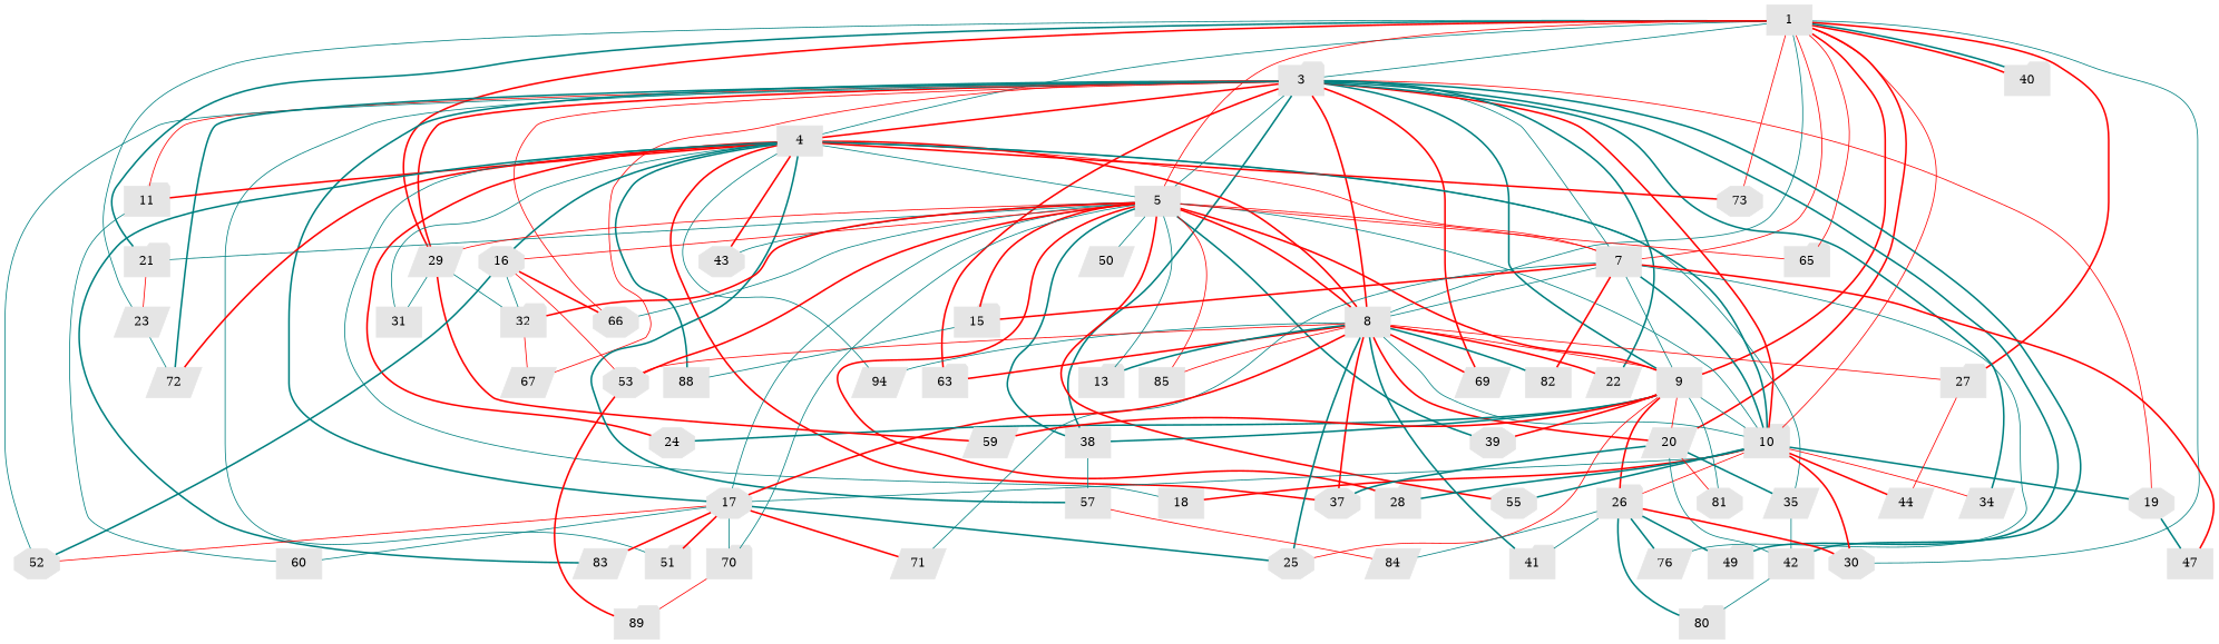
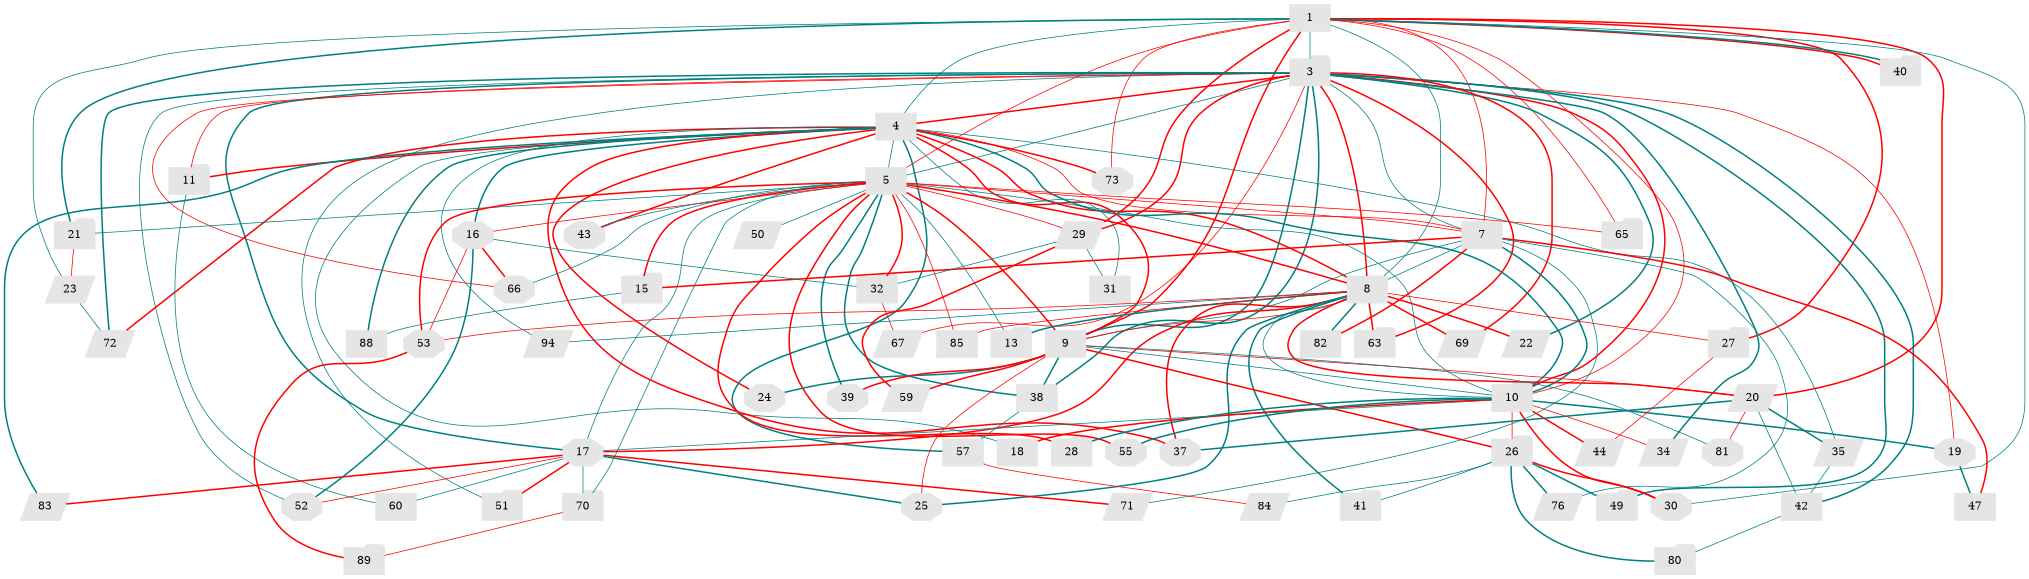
  graph {
    node [color=gray90 shape=folder style=filled]
    edge [color=teal style=bold]
    1 [shape=box super="+2"]
    3 [super="+54"]
    4 [shape=box super="+12"]
    5 [shape=box super="+6"]
    7 [shape=box super="+68"]
    8 [shape=box super="+46"]
    9 [shape=box super="+36"]
    10 [super="+79"]
    20 [shape=parallelogram super="+86"]
    21
    23 [shape=parallelogram]
    27
    29 [shape=parallelogram super="+33"]
    30 [shape=octagon]
    40
    65
    73 [shape=octagon]
    11
    17 [shape=octagon super="+45"]
    19 [shape=octagon]
    22 [shape=parallelogram]
    34 [shape=parallelogram]
    38 [shape=box super="+75"]
    42 [shape=box super="+62"]
    49
    51
    52 [shape=octagon super="+56"]
    63
    66 [shape=octagon super="+77"]
    67 [shape=parallelogram]
    69 [shape=parallelogram]
    72 [shape=parallelogram super="+87"]
    n33 [label=94 shape=parallelogram super="+78"]
    16 [shape=octagon]
    18 [shape=box]
    24 [shape=octagon]
    31 [shape=box]
    35 [shape=parallelogram]
    37 [shape=octagon super="+48"]
    43 [shape=octagon]
    57 [shape=box]
    83 [shape=parallelogram]
    88 [shape=box]
    13
    15
    28
    32 [super="+61"]
    39 [shape=octagon]
    50 [shape=parallelogram]
    53 [shape=octagon super="+58"]
    55 [shape=octagon]
    70
    85 [shape=box]
    47 [shape=box]
    71 [shape=parallelogram]
    76 [shape=parallelogram]
    82 [shape=box]
    25 [shape=octagon]
    41
    26 [super="+74"]
    59 [shape=parallelogram super="+64"]
    81 [shape=octagon]
    44 [shape=parallelogram]
    60 [shape=box]
    80
    84 [shape=parallelogram]
    89
    1 -- 3 [style=solid weight=2]
    1 -- 4 [style=solid weight=2]
    1 -- 5 [color=red style=solid weight=4]
    1 -- 7 [color=red style=solid weight=2]
    1 -- 8 [style=solid weight=2]
    1 -- 9 [color=red weight=2]
    1 -- 10 [color=red style=solid weight=2]
    1 -- 20 [color=red]
    1 -- 21
    1 -- 23 [style=solid]
    1 -- 27 [color=red]
    1 -- 29 [color=red]
    1 -- 30 [style=solid]
    1 -- 40 [color=red]
    1 -- 40
    1 -- 65 [color=red style=solid]
    1 -- 73 [color=red style=solid]
    3 -- 4 [color=red weight=2]
    3 -- 5 [style=solid weight=2]
    3 -- 7 [style=solid]
    3 -- 8 [color=red]
    3 -- 9
    3 -- 10 [color=red]
    3 -- 29 [color=red]
    3 -- 11 [color=red style=solid]
    3 -- 17
    3 -- 19 [color=red style=solid]
    3 -- 22
    3 -- 34
    3 -- 38
    3 -- 42
    3 -- 49
    3 -- 51 [style=solid]
    3 -- 52 [style=solid]
    3 -- 63 [color=red]
    3 -- 66 [color=red style=solid]
    3 -- 67 [color=red style=solid]
    3 -- 69 [color=red]
    3 -- 72
    4 -- 5 [style=solid weight=2]
    4 -- 7 [color=red style=solid]
    4 -- 8 [color=red]
+   4 -- 9 [color=red]
    4 -- 10
    4 -- 73 [color=red]
    4 -- 11 [color=red]
    4 -- 72 [color=red]
    4 -- n33 [style=solid]
    4 -- 16
    4 -- 18 [style=solid]
    4 -- 24 [color=red]
    4 -- 31 [style=solid]
    4 -- 35 [style=solid]
    4 -- 37 [color=red]
    4 -- 43 [color=red]
    4 -- 57
    4 -- 83
    4 -- 88
    5 -- 7 [color=red style=solid weight=2]
    5 -- 8 [color=red weight=2]
    5 -- 9 [color=red weight=2]
    5 -- 10 [style=solid weight=3]
    5 -- 21 [style=solid]
    5 -- 29 [color=red style=solid]
    5 -- 65 [color=red style=solid]
    5 -- 17 [style=solid]
    5 -- 38
    5 -- 66 [style=solid]
    5 -- 16 [color=red style=solid]
    5 -- 43 [style=solid]
    5 -- 13 [style=solid]
    5 -- 15 [color=red]
    5 -- 28 [color=red]
    5 -- 32 [color=red]
    5 -- 39
    5 -- 50 [style=solid weight=2]
    5 -- 53 [color=red]
    5 -- 55 [color=red]
    5 -- 70 [style=solid]
    5 -- 85 [color=red style=solid]
    7 -- 8 [style=solid]
    7 -- 9 [style=solid]
    7 -- 10
    7 -- 15 [color=red]
    7 -- 47 [color=red]
    7 -- 71 [style=solid]
    7 -- 76 [style=solid]
    7 -- 82 [color=red]
    8 -- 9 [color=red style=solid weight=2]
    8 -- 10 [style=solid]
    8 -- 20 [color=red]
    8 -- 27 [color=red style=solid]
    8 -- 17 [color=red]
    8 -- 22 [color=red]
    8 -- 63 [color=red]
    8 -- 69 [color=red]
    8 -- n33 [style=solid weight=2]
    8 -- 37 [color=red]
    8 -- 13
    8 -- 53 [color=red style=solid]
    8 -- 85 [color=red style=solid]
    8 -- 82
    8 -- 25
    8 -- 41
    9 -- 10 [style=solid]
    9 -- 20 [color=red style=solid]
    9 -- 38
    9 -- 24
    9 -- 39 [color=red]
    9 -- 25 [color=red style=solid]
    9 -- 26 [color=red]
    9 -- 59 [color=red weight=2]
    9 -- 81 [style=solid]
    10 -- 30 [color=red]
    10 -- 17 [style=solid]
    10 -- 19
    10 -- 34 [color=red style=solid]
    10 -- 18 [color=red]
    10 -- 28
    10 -- 55
    10 -- 26 [color=red style=solid]
    10 -- 44 [color=red]
    20 -- 42 [style=solid]
    20 -- 35
    20 -- 37
    20 -- 81 [color=red style=solid]
    21 -- 23 [color=red style=solid]
    23 -- 72 [style=solid]
    27 -- 44 [color=red style=solid]
    29 -- 31 [style=solid]
    29 -- 32 [style=solid]
    29 -- 59 [color=red]
    11 -- 60 [style=solid]
    17 -- 51 [color=red]
    17 -- 52 [color=red style=solid]
    17 -- 83 [color=red]
    17 -- 70 [style=solid]
    17 -- 71 [color=red]
    17 -- 25
    17 -- 60 [style=solid]
    19 -- 47
    38 -- 57 [style=solid]
    42 -- 80 [style=solid]
    16 -- 52
    16 -- 66 [color=red]
    16 -- 32 [style=solid]
    16 -- 53 [color=red style=solid]
    35 -- 42 [style=solid]
    57 -- 84 [color=red style=solid]
    15 -- 88 [style=solid]
    32 -- 67 [color=red style=solid]
    53 -- 89 [color=red]
    70 -- 89 [color=red style=solid]
    26 -- 30 [color=red]
    26 -- 49
    26 -- 76
    26 -- 41 [style=solid]
    26 -- 80
    26 -- 84 [style=solid]
  }
